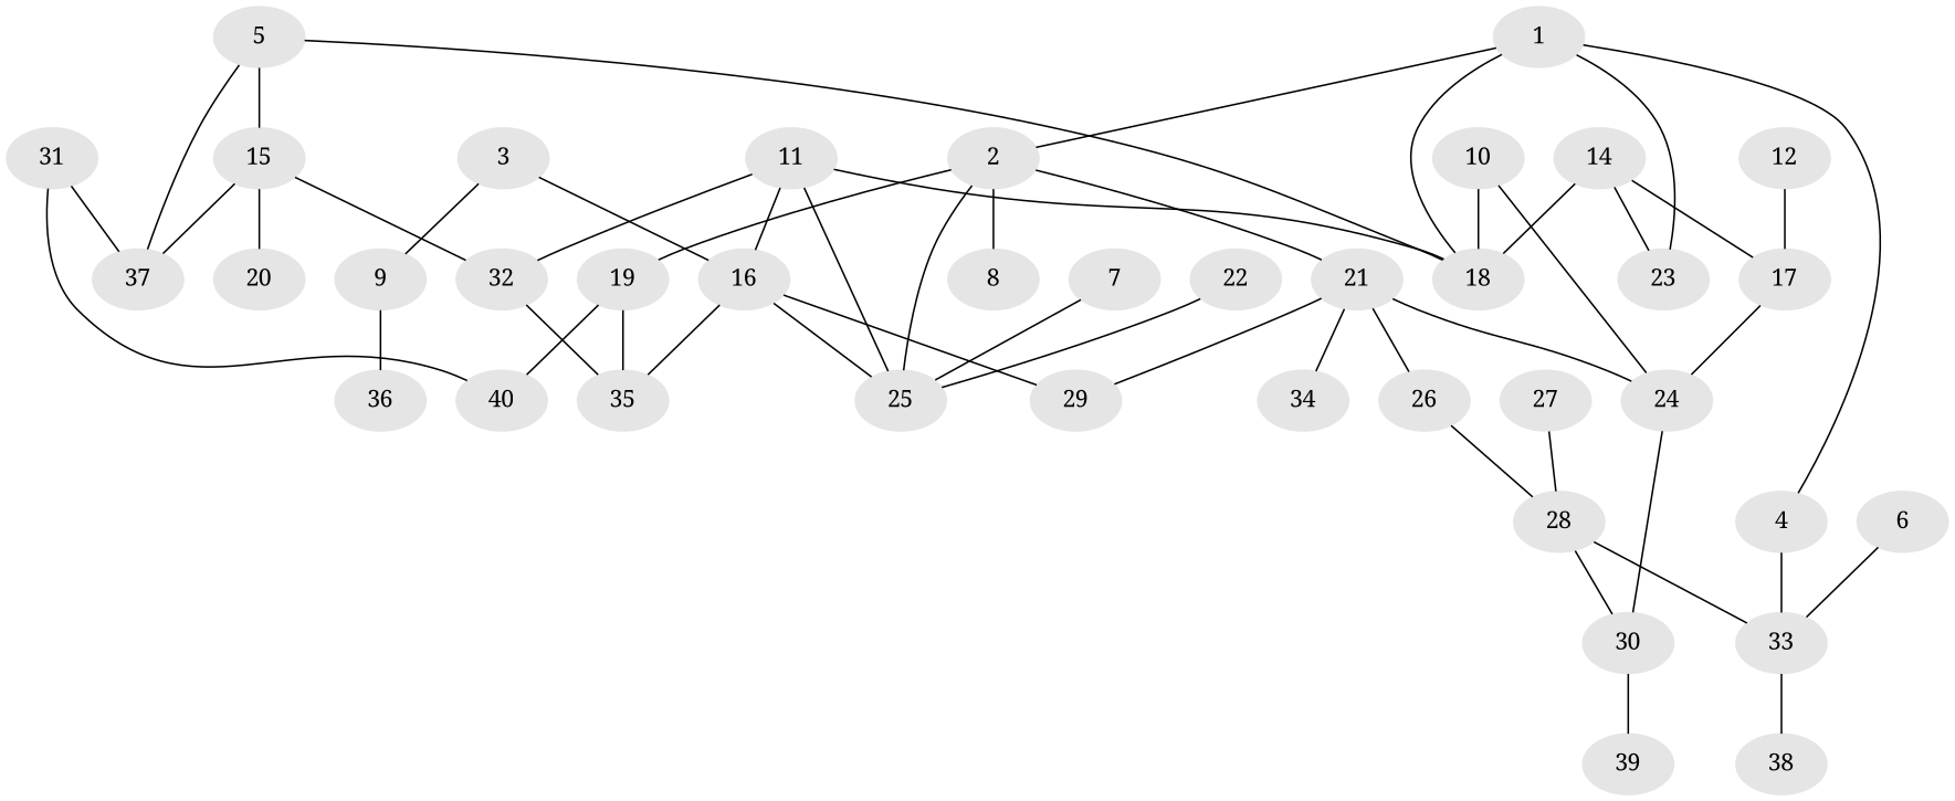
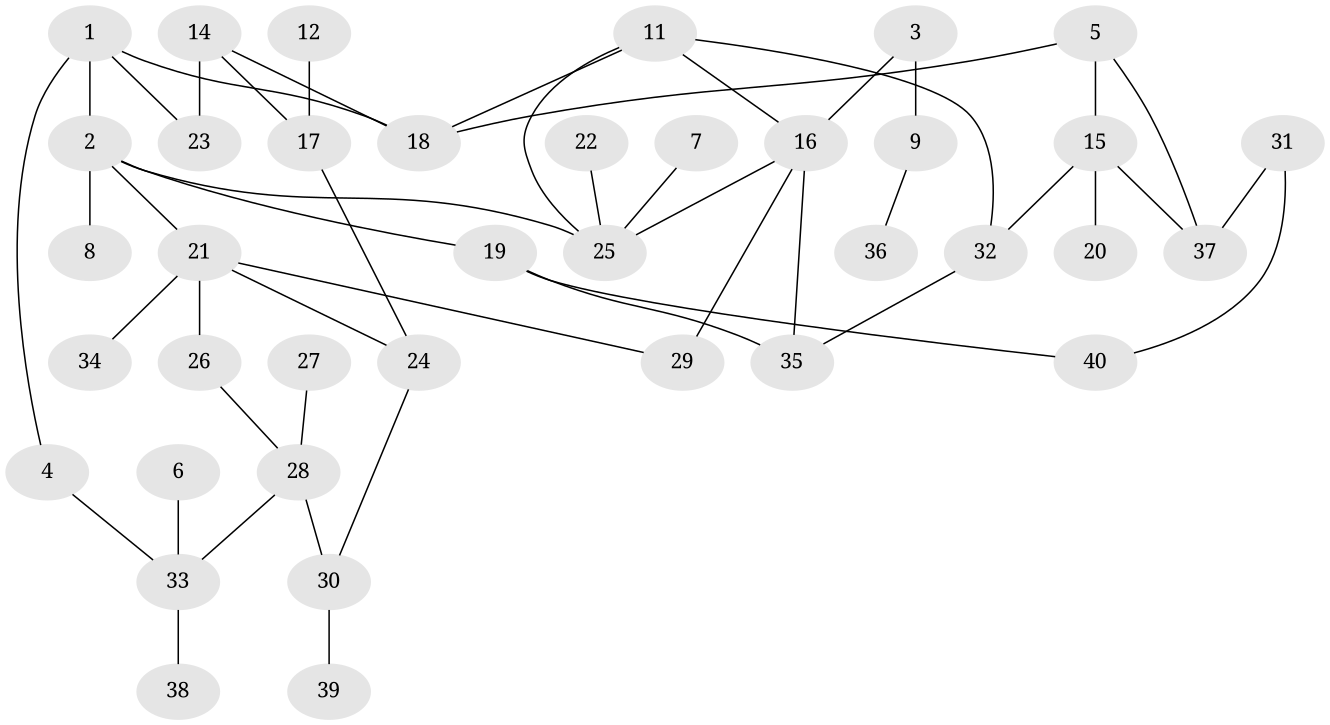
  graph {
    fontname="Noto Serif"
    node [color=gray90 fontname="Noto Serif" style=filled]
    edge [fontname="Noto Serif" weight=1.0]
    1
    2
    4
    18
    23
    8
    19
    21
    25
    33
    35
    40
    24
    29
    26
    34
    3
    9
    16
    36
    38
    5
    15
    37
    32
    20
    6
    7
-   10
    30
    11
    12
    17
    14
    28
    22
    39
    27
    31
    1 -- 2
    1 -- 4
    1 -- 18
    1 -- 23
    2 -- 8
    2 -- 19
    2 -- 21
    2 -- 25
    4 -- 33
    19 -- 35
    19 -- 40
    21 -- 24
    21 -- 29
    21 -- 26
    21 -- 34
    33 -- 38
    24 -- 30
    26 -- 28
    3 -- 9
    3 -- 16
    9 -- 36
    16 -- 25
    16 -- 35
    16 -- 29
    5 -- 18
    5 -- 15
    5 -- 37
    15 -- 37
    15 -- 32
    15 -- 20
    32 -- 35
    6 -- 33
    7 -- 25
-   10 -- 18
-   10 -- 24
    30 -- 39
    11 -- 18
    11 -- 25
    11 -- 16
    11 -- 32
    12 -- 17 [weight=2.0]
    17 -- 24
    14 -- 18
    14 -- 23
    14 -- 17
    28 -- 33
    28 -- 30
    22 -- 25
    27 -- 28
    31 -- 40
    31 -- 37
  }
